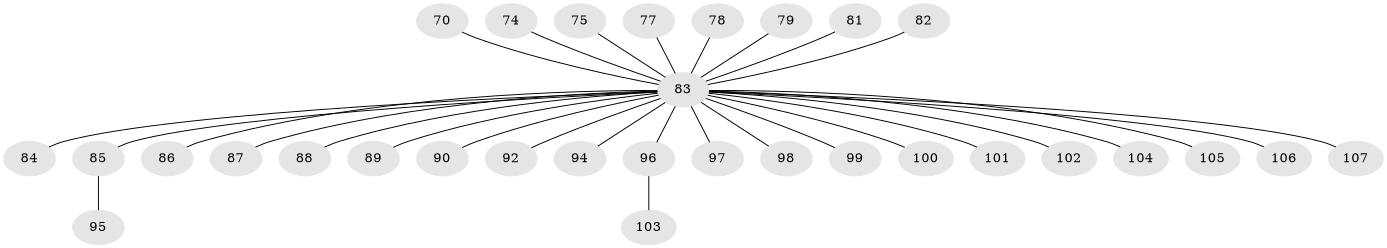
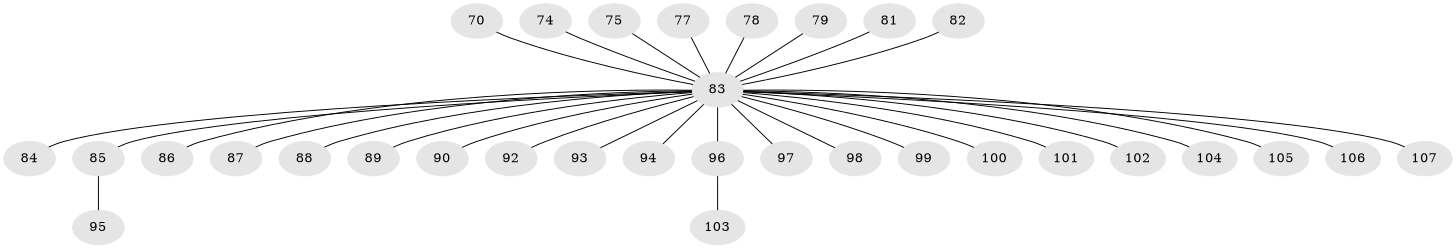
  graph {
    node [color=gray90 style=filled]
    83 [super="+80+71"]
    84
    85
    86
    87
    88
    89
    90
    92
+   93
    94
    96
    97 [super="+91"]
    98
    99
    100
    101
    102
    104
    105
    106
    107
    n23 [label=70]
    74
    75
    77
    78
    79
    81
    82
    95
    103
    83 -- 84
    83 -- 85
    83 -- 86
    83 -- 87
    83 -- 88
    83 -- 89
    83 -- 90
    83 -- 92
+   83 -- 93
    83 -- 94
    83 -- 96
    83 -- 97
    83 -- 98
    83 -- 99
    83 -- 100
    83 -- 101
    83 -- 102
    83 -- 104
    83 -- 105
    83 -- 106
    83 -- 107
    85 -- 95
    96 -- 103
    n23 -- 83
    74 -- 83
    75 -- 83
    77 -- 83
    78 -- 83
    79 -- 83
    81 -- 83
    82 -- 83
  }
